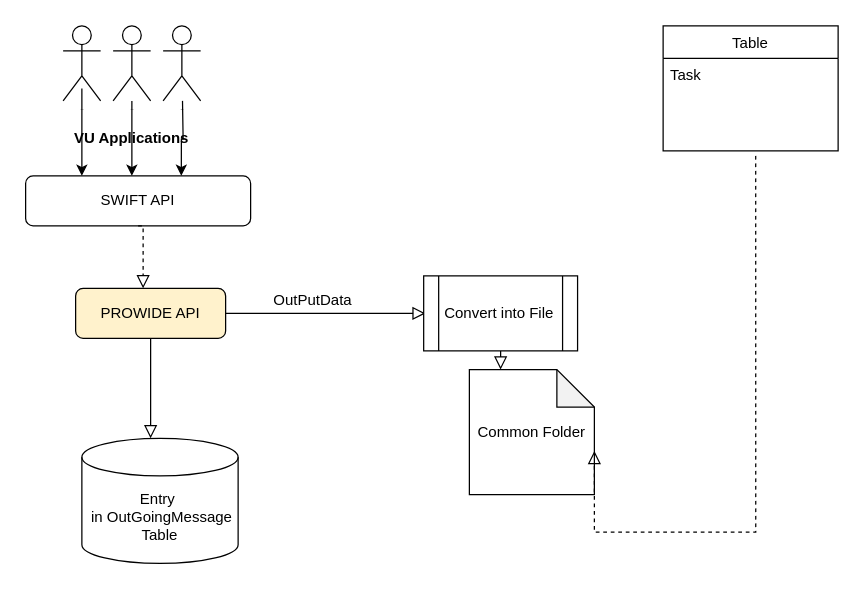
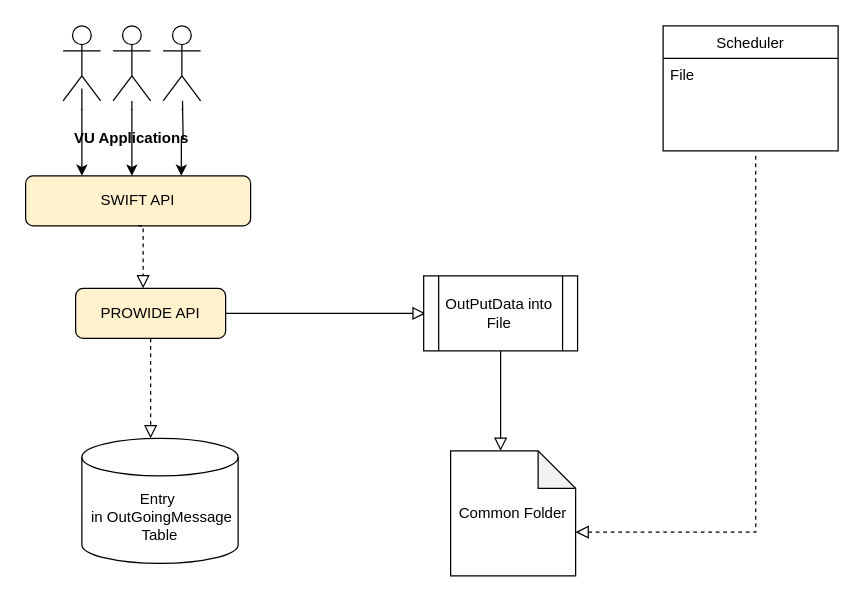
  <mxCell id="0" />
  <mxCell id="1" parent="0" />
- <mxCell id="2" value="SWIFT API" style="rounded=1;whiteSpace=wrap;html=1;fontSize=12;glass=0;strokeWidth=1;shadow=0;" parent="1" vertex="1"><mxGeometry x="20" y="140" width="180" height="40" as="geometry" /></mxCell>
+ <mxCell id="2" value="SWIFT API" style="rounded=1;whiteSpace=wrap;html=1;fontSize=12;glass=0;strokeWidth=1;shadow=0;fillColor=#fff2cc;" parent="1" vertex="1"><mxGeometry x="20" y="140" width="180" height="40" as="geometry" /></mxCell>
  <mxCell id="3" value="PROWIDE API" style="rounded=1;whiteSpace=wrap;html=1;fontSize=12;glass=0;strokeWidth=1;shadow=0;fillColor=#fff2cc;" parent="1" vertex="1"><mxGeometry x="60" y="230" width="120" height="40" as="geometry" /></mxCell>
  <mxCell id="4" value="" style="rounded=0;html=1;jettySize=auto;orthogonalLoop=1;fontSize=11;endArrow=block;endFill=0;endSize=8;strokeWidth=1;shadow=0;labelBackgroundColor=none;edgeStyle=orthogonalEdgeStyle;exitX=1;exitY=0.5;exitDx=0;exitDy=0;" parent="1" source="3" edge="1"><mxGeometry relative="1" as="geometry"><mxPoint x="190" y="250" as="sourcePoint" /><mxPoint x="340" y="250" as="targetPoint" /><Array as="points"><mxPoint x="330" y="250" /></Array></mxGeometry></mxCell>
- <mxCell id="5" value="OutPutData" style="text;html=1;strokeColor=none;fillColor=none;align=center;verticalAlign=middle;whiteSpace=wrap;rounded=0;" parent="1" vertex="1"><mxGeometry x="230" y="230" width="40" height="20" as="geometry" /></mxCell>
- <mxCell id="6" value="Common Folder" style="shape=note;whiteSpace=wrap;html=1;backgroundOutline=1;darkOpacity=0.05;" parent="1" vertex="1"><mxGeometry x="375" y="295" width="100" height="100" as="geometry" /></mxCell>
- <mxCell id="7" value="Convert into File" style="shape=process;whiteSpace=wrap;html=1;backgroundOutline=1;" parent="1" vertex="1"><mxGeometry x="338.44" y="220" width="123.12" height="60" as="geometry" /></mxCell>
+ <mxCell id="6" value="Common Folder" style="shape=note;whiteSpace=wrap;html=1;backgroundOutline=1;darkOpacity=0.05;" parent="1" vertex="1"><mxGeometry x="360" y="360" width="100" height="100" as="geometry" /></mxCell>
+ <mxCell id="7" value="OutPutData into File" style="shape=process;whiteSpace=wrap;html=1;backgroundOutline=1;" parent="1" vertex="1"><mxGeometry x="338.44" y="220" width="123.12" height="60" as="geometry" /></mxCell>
  <mxCell id="8" value="" style="rounded=0;html=1;jettySize=auto;orthogonalLoop=1;fontSize=11;endArrow=block;endFill=0;endSize=8;strokeWidth=1;shadow=0;labelBackgroundColor=none;edgeStyle=orthogonalEdgeStyle;exitX=0.5;exitY=1;exitDx=0;exitDy=0;" parent="1" source="7" target="6" edge="1"><mxGeometry relative="1" as="geometry"><mxPoint x="130" y="190" as="sourcePoint" /><mxPoint x="130" y="240" as="targetPoint" /><Array as="points"><mxPoint x="400" y="340" /><mxPoint x="400" y="340" /></Array></mxGeometry></mxCell>
  <mxCell id="9" value="Entry&amp;nbsp; &amp;nbsp;in&amp;nbsp;OutGoingMessage Table" style="shape=cylinder3;whiteSpace=wrap;html=1;boundedLbl=1;backgroundOutline=1;size=15;" parent="1" vertex="1"><mxGeometry x="65" y="350" width="125" height="100" as="geometry" /></mxCell>
- <mxCell id="10" value="" style="rounded=0;html=1;jettySize=auto;orthogonalLoop=1;fontSize=11;endArrow=block;endFill=0;endSize=8;strokeWidth=1;shadow=0;labelBackgroundColor=none;edgeStyle=orthogonalEdgeStyle;exitX=0.5;exitY=1;exitDx=0;exitDy=0;" parent="1" source="3" target="9" edge="1"><mxGeometry relative="1" as="geometry"><mxPoint x="120" y="280" as="sourcePoint" /><mxPoint x="130" y="240" as="targetPoint" /><Array as="points"><mxPoint x="120" y="330" /><mxPoint x="120" y="330" /></Array></mxGeometry></mxCell>
- <mxCell id="11" value="Table" style="swimlane;fontStyle=0;childLayout=stackLayout;horizontal=1;startSize=26;horizontalStack=0;resizeParent=1;resizeParentMax=0;resizeLast=0;collapsible=1;marginBottom=0;" parent="1" vertex="1"><mxGeometry x="530" y="20" width="140" height="100" as="geometry" /></mxCell>
- <mxCell id="12" value="Task" style="text;strokeColor=none;fillColor=none;align=left;verticalAlign=top;spacingLeft=4;spacingRight=4;overflow=hidden;rotatable=0;points=[[0,0.5],[1,0.5]];portConstraint=eastwest;" parent="11" vertex="1"><mxGeometry y="26" width="140" height="74" as="geometry" /></mxCell>
+ <mxCell id="10" value="" style="rounded=0;html=1;jettySize=auto;orthogonalLoop=1;fontSize=11;endArrow=block;endFill=0;endSize=8;strokeWidth=1;shadow=0;labelBackgroundColor=none;edgeStyle=orthogonalEdgeStyle;exitX=0.5;exitY=1;exitDx=0;exitDy=0;dashed=1;" parent="1" source="3" target="9" edge="1"><mxGeometry relative="1" as="geometry"><mxPoint x="120" y="280" as="sourcePoint" /><mxPoint x="130" y="240" as="targetPoint" /><Array as="points"><mxPoint x="120" y="330" /><mxPoint x="120" y="330" /></Array></mxGeometry></mxCell>
+ <mxCell id="11" value="Scheduler" style="swimlane;fontStyle=0;childLayout=stackLayout;horizontal=1;startSize=26;horizontalStack=0;resizeParent=1;resizeParentMax=0;resizeLast=0;collapsible=1;marginBottom=0;" parent="1" vertex="1"><mxGeometry x="530" y="20" width="140" height="100" as="geometry" /></mxCell>
+ <mxCell id="12" value="File" style="text;strokeColor=none;fillColor=none;align=left;verticalAlign=top;spacingLeft=4;spacingRight=4;overflow=hidden;rotatable=0;points=[[0,0.5],[1,0.5]];portConstraint=eastwest;" parent="11" vertex="1"><mxGeometry y="26" width="140" height="74" as="geometry" /></mxCell>
  <mxCell id="13" value="" style="rounded=0;html=1;jettySize=auto;orthogonalLoop=1;fontSize=11;endArrow=block;endFill=0;endSize=8;strokeWidth=1;shadow=0;labelBackgroundColor=none;edgeStyle=orthogonalEdgeStyle;exitX=0.529;exitY=1.054;exitDx=0;exitDy=0;exitPerimeter=0;entryX=0;entryY=0;entryDx=100;entryDy=65;entryPerimeter=0;dashed=1;" parent="1" source="12" target="6" edge="1"><mxGeometry relative="1" as="geometry"><mxPoint x="410" y="290" as="sourcePoint" /><mxPoint x="410" y="370" as="targetPoint" /><Array as="points"><mxPoint x="604" y="425" /></Array></mxGeometry></mxCell>
  <mxCell id="14" value="" style="edgeStyle=orthogonalEdgeStyle;rounded=0;orthogonalLoop=1;jettySize=auto;html=1;" parent="1" source="15" target="2" edge="1"><mxGeometry relative="1" as="geometry"><Array as="points"><mxPoint x="105" y="130" /><mxPoint x="105" y="130" /></Array></mxGeometry></mxCell>
  <mxCell id="15" value="Actor" style="shape=umlActor;verticalLabelPosition=bottom;verticalAlign=top;html=1;outlineConnect=0;fontSize=1;" parent="1" vertex="1"><mxGeometry x="90" y="20" width="30" height="60" as="geometry" /></mxCell>
  <mxCell id="16" value="Actor" style="shape=umlActor;verticalLabelPosition=bottom;verticalAlign=top;html=1;outlineConnect=0;fontSize=1;" parent="1" vertex="1"><mxGeometry x="130" y="20" width="30" height="60" as="geometry" /></mxCell>
  <mxCell id="17" value="Actor" style="shape=umlActor;verticalLabelPosition=bottom;verticalAlign=top;html=1;outlineConnect=0;fontSize=1;" parent="1" vertex="1"><mxGeometry x="50" y="20" width="30" height="60" as="geometry" /></mxCell>
  <mxCell id="18" value="" style="edgeStyle=orthogonalEdgeStyle;rounded=0;orthogonalLoop=1;jettySize=auto;html=1;entryX=0.692;entryY=0;entryDx=0;entryDy=0;entryPerimeter=0;" parent="1" target="2" edge="1"><mxGeometry relative="1" as="geometry"><mxPoint x="145.5" y="80" as="sourcePoint" /><mxPoint x="144.5" y="135" as="targetPoint" /><Array as="points" /></mxGeometry></mxCell>
  <mxCell id="19" value="" style="edgeStyle=orthogonalEdgeStyle;rounded=0;orthogonalLoop=1;jettySize=auto;html=1;" parent="1" edge="1"><mxGeometry relative="1" as="geometry"><mxPoint x="65" y="70" as="sourcePoint" /><mxPoint x="65" y="140" as="targetPoint" /><Array as="points"><mxPoint x="65" y="140" /></Array></mxGeometry></mxCell>
  <mxCell id="20" value="&lt;b&gt;VU Applications&lt;/b&gt;" style="text;html=1;strokeColor=none;fillColor=none;align=center;verticalAlign=middle;whiteSpace=wrap;rounded=0;" vertex="1" parent="1"><mxGeometry x="50" y="100" width="110" height="20" as="geometry" /></mxCell>
  <mxCell id="21" value="" style="rounded=0;html=1;jettySize=auto;orthogonalLoop=1;fontSize=11;endArrow=block;endFill=0;endSize=8;strokeWidth=1;shadow=0;labelBackgroundColor=none;edgeStyle=orthogonalEdgeStyle;exitX=0.5;exitY=1;exitDx=0;exitDy=0;entryX=0.45;entryY=0;entryDx=0;entryDy=0;entryPerimeter=0;dashed=1;" edge="1" parent="1" source="2" target="3"><mxGeometry relative="1" as="geometry"><mxPoint x="130" y="280" as="sourcePoint" /><mxPoint x="130" y="360" as="targetPoint" /><Array as="points"><mxPoint x="114" y="180" /></Array></mxGeometry></mxCell>
